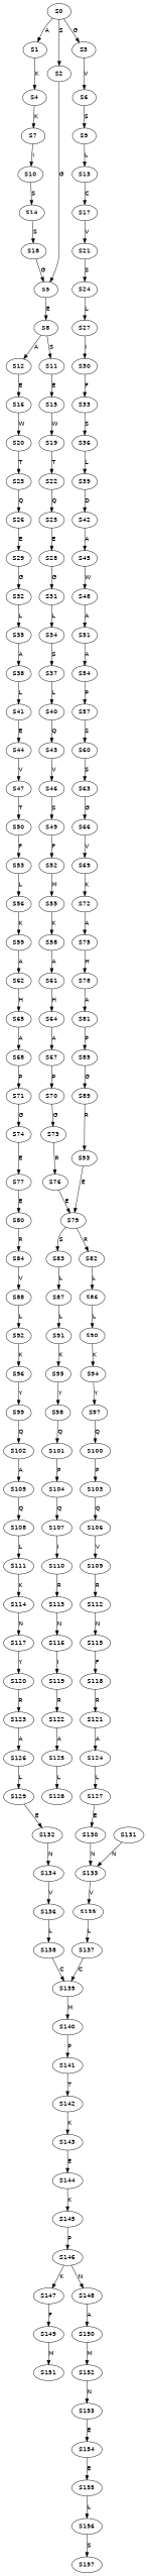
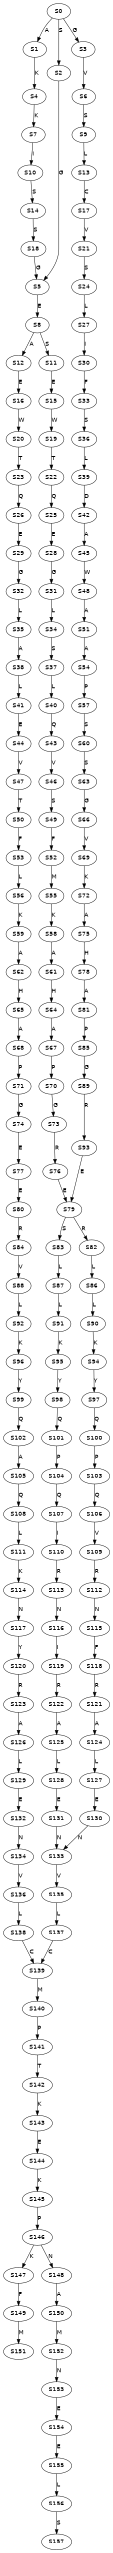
  strict digraph {
    fontname="DejaVu Sans"
    node [fontname="DejaVu Sans"]
    edge [fontname="DejaVu Sans"]
    S0
    S1
    S2
    S3
    S4
    S5
    S6
    S7
    S8
    S9
    S10
    S11
    S12
    S13
    S14
    S15
    S16
    S17
    S18
    S19
    S20
    S21
    S22
    S23
    S24
    S25
    S26
    S27
    S28
    S29
    S30
    S31
    S32
    S33
    S34
    S35
    S36
    S37
    S38
    S39
    S40
    S41
    S42
    S43
    S44
    S45
    S46
    S47
    S48
    S49
    S50
    S51
    S52
    S53
    S54
    S55
    S56
    S57
    S58
    S59
    S60
    S61
    S62
    S63
    S64
    S65
    S66
    S67
    S68
    S69
    S70
    S71
    S72
    S73
    S74
    S75
    S76
    S77
    S78
    S79
    S80
    S81
    S82
    S83
    S84
    S85
    S86
    S87
    S88
    S89
    S90
    S91
    S92
    S93
    S94
    S95
    S96
    S97
    S98
    S99
    S100
    S101
    S102
    S103
    S104
    S105
    S106
    S107
    S108
    S109
    S110
    S111
    S112
    S113
    S114
    S115
    S116
    S117
    S118
    S119
    S120
    S121
    S122
    S123
    S124
    S125
    S126
    S127
    S128
    S129
    S130
    S131
    S132
    S133
    S134
    S135
    S136
    S137
    S138
    S139
    S140
    S141
    S142
    S143
    S144
    S145
    S146
    S147
    S148
    S149
    S150
    S151
    S152
    S153
    S154
    S155
    S156
    S157
    S0 -> S1 [label=A]
    S0 -> S2 [label=S]
    S0 -> S3 [label=G]
    S1 -> S4 [label=K]
    S2 -> S5 [label=G]
    S3 -> S6 [label=V]
    S4 -> S7 [label=K]
    S5 -> S8 [label=E]
    S6 -> S9 [label=S]
    S7 -> S10 [label=I]
    S8 -> S11 [label=S]
    S8 -> S12 [label=A]
    S9 -> S13 [label=L]
    S10 -> S14 [label=S]
    S11 -> S15 [label=E]
    S12 -> S16 [label=E]
    S13 -> S17 [label=C]
    S14 -> S18 [label=S]
    S15 -> S19 [label=W]
    S16 -> S20 [label=W]
    S17 -> S21 [label=V]
    S18 -> S5 [label=G]
    S19 -> S22 [label=T]
    S20 -> S23 [label=T]
    S21 -> S24 [label=S]
    S22 -> S25 [label=Q]
    S23 -> S26 [label=Q]
    S24 -> S27 [label=L]
    S25 -> S28 [label=E]
    S26 -> S29 [label=E]
    S27 -> S30 [label=I]
    S28 -> S31 [label=G]
    S29 -> S32 [label=G]
    S30 -> S33 [label=F]
    S31 -> S34 [label=L]
    S32 -> S35 [label=L]
    S33 -> S36 [label=S]
    S34 -> S37 [label=S]
    S35 -> S38 [label=A]
    S36 -> S39 [label=L]
    S37 -> S40 [label=L]
    S38 -> S41 [label=L]
    S39 -> S42 [label=D]
    S40 -> S43 [label=Q]
    S41 -> S44 [label=E]
    S42 -> S45 [label=A]
    S43 -> S46 [label=V]
    S44 -> S47 [label=V]
    S45 -> S48 [label=W]
    S46 -> S49 [label=S]
    S47 -> S50 [label=T]
    S48 -> S51 [label=A]
    S49 -> S52 [label=F]
    S50 -> S53 [label=F]
    S51 -> S54 [label=A]
    S52 -> S55 [label=M]
    S53 -> S56 [label=L]
    S54 -> S57 [label=P]
    S55 -> S58 [label=K]
    S56 -> S59 [label=K]
    S57 -> S60 [label=S]
    S58 -> S61 [label=A]
    S59 -> S62 [label=A]
    S60 -> S63 [label=S]
    S61 -> S64 [label=H]
    S62 -> S65 [label=H]
    S63 -> S66 [label=G]
    S64 -> S67 [label=A]
    S65 -> S68 [label=A]
    S66 -> S69 [label=V]
    S67 -> S70 [label=P]
    S68 -> S71 [label=P]
    S69 -> S72 [label=K]
    S70 -> S73 [label=G]
    S71 -> S74 [label=G]
    S72 -> S75 [label=A]
    S73 -> S76 [label=R]
    S74 -> S77 [label=E]
    S75 -> S78 [label=H]
    S76 -> S79 [label=E]
    S77 -> S80 [label=E]
    S78 -> S81 [label=A]
    S79 -> S82 [label=R]
    S79 -> S83 [label=S]
    S80 -> S84 [label=R]
    S81 -> S85 [label=P]
    S82 -> S86 [label=L]
    S83 -> S87 [label=L]
    S84 -> S88 [label=V]
    S85 -> S89 [label=G]
    S86 -> S90 [label=L]
    S87 -> S91 [label=L]
    S88 -> S92 [label=L]
    S89 -> S93 [label=R]
    S90 -> S94 [label=K]
    S91 -> S95 [label=K]
    S92 -> S96 [label=K]
    S93 -> S79 [label=E]
    S94 -> S97 [label=Y]
    S95 -> S98 [label=Y]
    S96 -> S99 [label=Y]
    S97 -> S100 [label=Q]
    S98 -> S101 [label=Q]
    S99 -> S102 [label=Q]
    S100 -> S103 [label=P]
    S101 -> S104 [label=P]
    S102 -> S105 [label=A]
    S103 -> S106 [label=Q]
    S104 -> S107 [label=Q]
    S105 -> S108 [label=Q]
    S106 -> S109 [label=V]
    S107 -> S110 [label=I]
    S108 -> S111 [label=L]
    S109 -> S112 [label=R]
    S110 -> S113 [label=R]
    S111 -> S114 [label=K]
    S112 -> S115 [label=N]
    S113 -> S116 [label=N]
    S114 -> S117 [label=N]
    S115 -> S118 [label=F]
    S116 -> S119 [label=I]
    S117 -> S120 [label=Y]
    S118 -> S121 [label=R]
    S119 -> S122 [label=R]
    S120 -> S123 [label=R]
    S121 -> S124 [label=A]
    S122 -> S125 [label=A]
    S123 -> S126 [label=A]
    S124 -> S127 [label=L]
    S125 -> S128 [label=L]
    S126 -> S129 [label=L]
    S127 -> S130 [label=E]
+   S128 -> S131 [label=E]
    S129 -> S132 [label=E]
    S130 -> S133 [label=N]
    S131 -> S133 [label=N]
    S132 -> S134 [label=N]
    S133 -> S135 [label=V]
    S134 -> S136 [label=V]
    S135 -> S137 [label=L]
    S136 -> S138 [label=L]
    S137 -> S139 [label=C]
    S138 -> S139 [label=C]
    S139 -> S140 [label=M]
    S140 -> S141 [label=P]
    S141 -> S142 [label=T]
    S142 -> S143 [label=K]
    S143 -> S144 [label=E]
    S144 -> S145 [label=K]
    S145 -> S146 [label=P]
    S146 -> S147 [label=K]
    S146 -> S148 [label=N]
    S147 -> S149 [label=F]
    S148 -> S150 [label=A]
    S149 -> S151 [label=M]
    S150 -> S152 [label=M]
    S152 -> S153 [label=N]
    S153 -> S154 [label=E]
    S154 -> S155 [label=E]
    S155 -> S156 [label=L]
    S156 -> S157 [label=S]
  }
